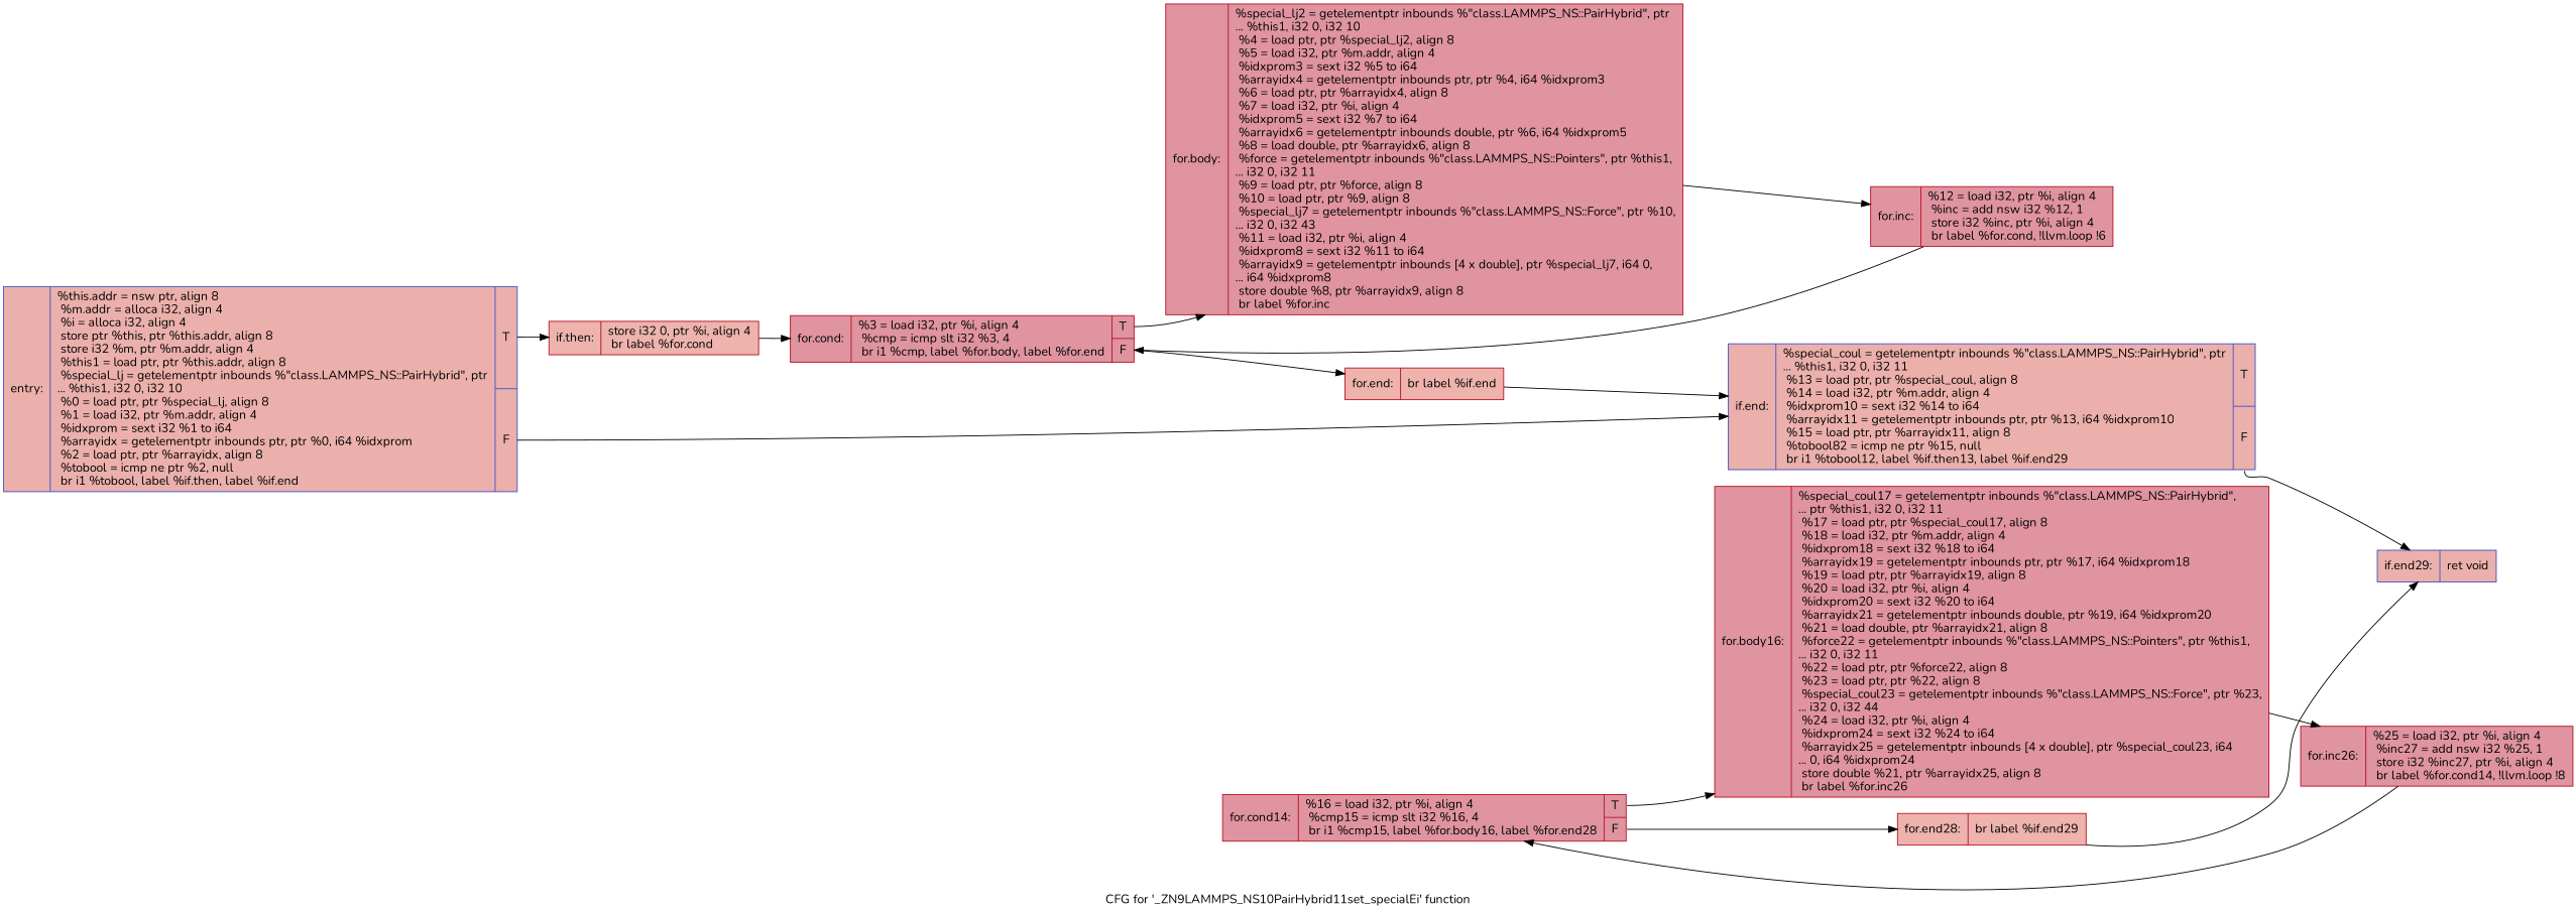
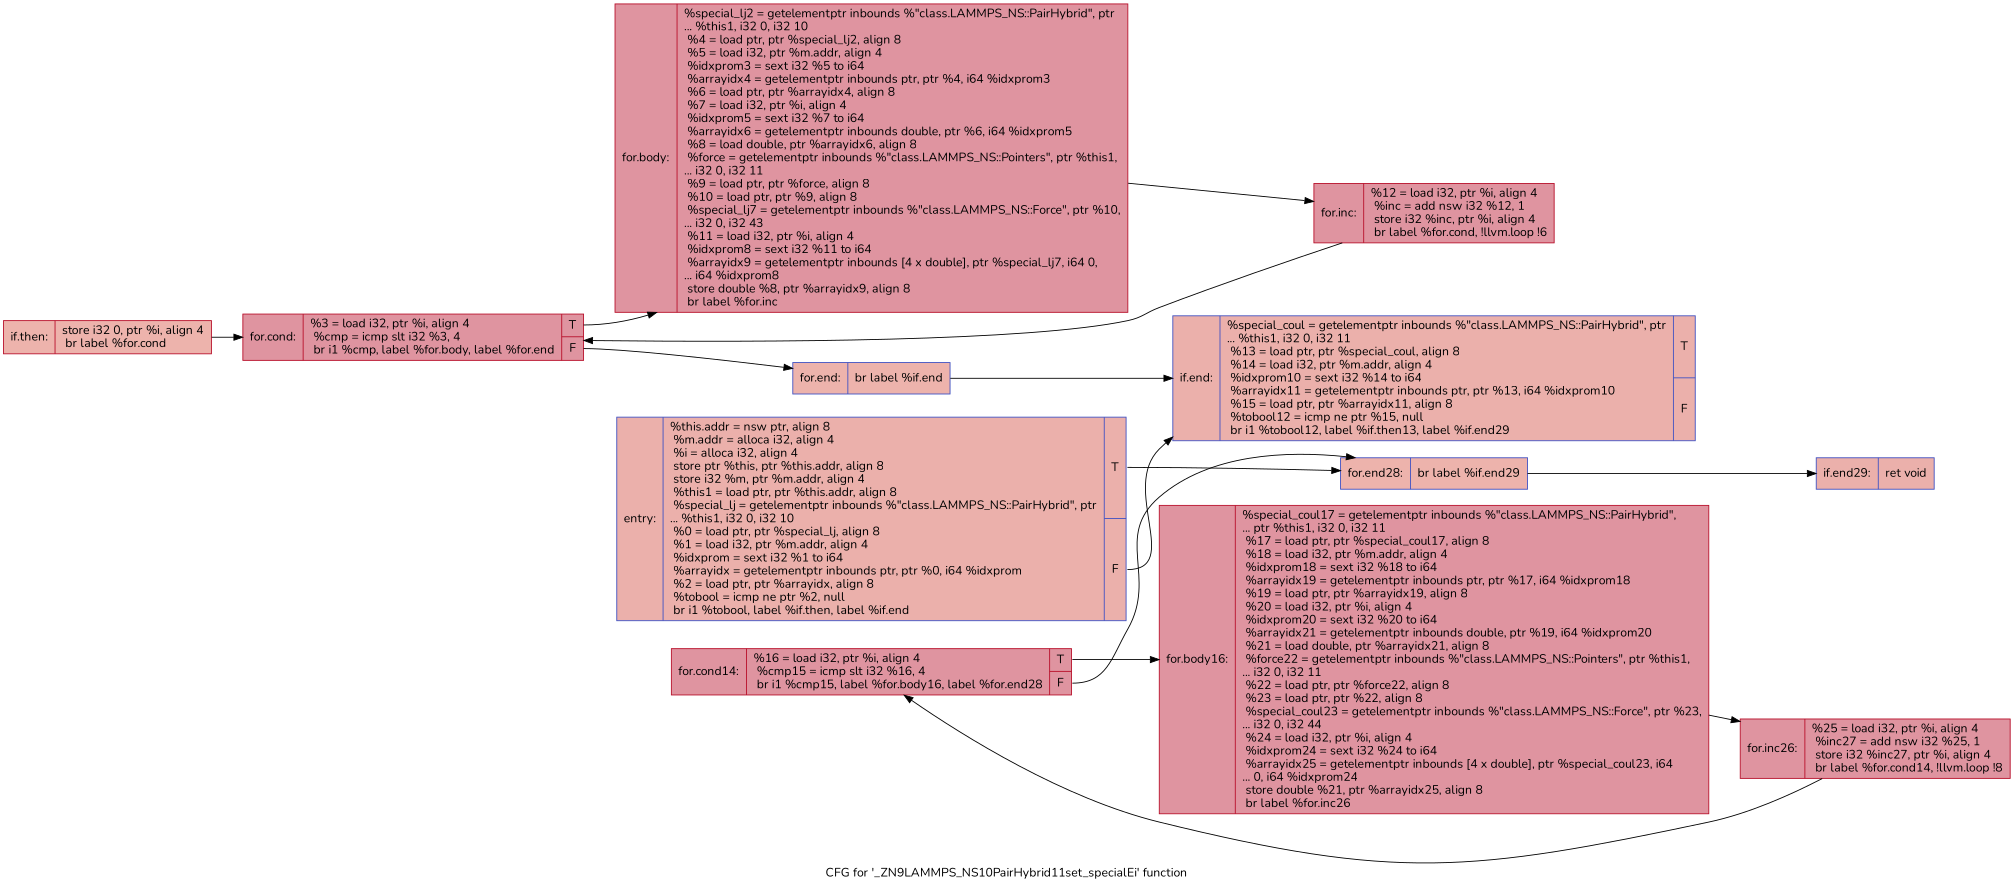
  digraph {
    fontname=Nunito
    label="CFG for '_ZN9LAMMPS_NS10PairHybrid11set_specialEi' function"
    rankdir=LR
    node [color="#b70d28ff" fillcolor="#b70d2870" fontname=Nunito shape=record style=filled]
    edge [fontname=Nunito]
    n1 [color="#3d50c3ff" fillcolor="#d24b4070" label="{entry:\l|  %this.addr = nsw ptr, align 8\l  %m.addr = alloca i32, align 4\l  %i = alloca i32, align 4\l  store ptr %this, ptr %this.addr, align 8\l  store i32 %m, ptr %m.addr, align 4\l  %this1 = load ptr, ptr %this.addr, align 8\l  %special_lj = getelementptr inbounds %\"class.LAMMPS_NS::PairHybrid\", ptr\l... %this1, i32 0, i32 10\l  %0 = load ptr, ptr %special_lj, align 8\l  %1 = load i32, ptr %m.addr, align 4\l  %idxprom = sext i32 %1 to i64\l  %arrayidx = getelementptr inbounds ptr, ptr %0, i64 %idxprom\l  %2 = load ptr, ptr %arrayidx, align 8\l  %tobool = icmp ne ptr %2, null\l  br i1 %tobool, label %if.then, label %if.end\l|{<s0>T|<s1>F}}"]
    n2 [fillcolor="#d6524470" label="{if.then:\l|  store i32 0, ptr %i, align 4\l  br label %for.cond\l}"]
-   n3 [color="#3d50c3ff" fillcolor="#d24b4070" label="{if.end:\l|  %special_coul = getelementptr inbounds %\"class.LAMMPS_NS::PairHybrid\", ptr\l... %this1, i32 0, i32 11\l  %13 = load ptr, ptr %special_coul, align 8\l  %14 = load i32, ptr %m.addr, align 4\l  %idxprom10 = sext i32 %14 to i64\l  %arrayidx11 = getelementptr inbounds ptr, ptr %13, i64 %idxprom10\l  %15 = load ptr, ptr %arrayidx11, align 8\l  %tobool82 = icmp ne ptr %15, null\l  br i1 %tobool12, label %if.then13, label %if.end29\l|{<s0>T|<s1>F}}"]
+   n3 [color="#3d50c3ff" fillcolor="#d24b4070" label="{if.end:\l|  %special_coul = getelementptr inbounds %\"class.LAMMPS_NS::PairHybrid\", ptr\l... %this1, i32 0, i32 11\l  %13 = load ptr, ptr %special_coul, align 8\l  %14 = load i32, ptr %m.addr, align 4\l  %idxprom10 = sext i32 %14 to i64\l  %arrayidx11 = getelementptr inbounds ptr, ptr %13, i64 %idxprom10\l  %15 = load ptr, ptr %arrayidx11, align 8\l  %tobool12 = icmp ne ptr %15, null\l  br i1 %tobool12, label %if.then13, label %if.end29\l|{<s0>T|<s1>F}}"]
    n4 [label="{for.cond:\l|  %3 = load i32, ptr %i, align 4\l  %cmp = icmp slt i32 %3, 4\l  br i1 %cmp, label %for.body, label %for.end\l|{<s0>T|<s1>F}}"]
    n5 [color="#3d50c3ff" fillcolor="#d24b4070" label="{if.end29:\l|  ret void\l}"]
    n6 [label="{for.body:\l|  %special_lj2 = getelementptr inbounds %\"class.LAMMPS_NS::PairHybrid\", ptr\l... %this1, i32 0, i32 10\l  %4 = load ptr, ptr %special_lj2, align 8\l  %5 = load i32, ptr %m.addr, align 4\l  %idxprom3 = sext i32 %5 to i64\l  %arrayidx4 = getelementptr inbounds ptr, ptr %4, i64 %idxprom3\l  %6 = load ptr, ptr %arrayidx4, align 8\l  %7 = load i32, ptr %i, align 4\l  %idxprom5 = sext i32 %7 to i64\l  %arrayidx6 = getelementptr inbounds double, ptr %6, i64 %idxprom5\l  %8 = load double, ptr %arrayidx6, align 8\l  %force = getelementptr inbounds %\"class.LAMMPS_NS::Pointers\", ptr %this1,\l... i32 0, i32 11\l  %9 = load ptr, ptr %force, align 8\l  %10 = load ptr, ptr %9, align 8\l  %special_lj7 = getelementptr inbounds %\"class.LAMMPS_NS::Force\", ptr %10,\l... i32 0, i32 43\l  %11 = load i32, ptr %i, align 4\l  %idxprom8 = sext i32 %11 to i64\l  %arrayidx9 = getelementptr inbounds [4 x double], ptr %special_lj7, i64 0,\l... i64 %idxprom8\l  store double %8, ptr %arrayidx9, align 8\l  br label %for.inc\l}"]
-   n7 [fillcolor="#d6524470" label="{for.end:\l|  br label %if.end\l}"]
+   n7 [color="#3d50c3ff" fillcolor="#d6524470" label="{for.end:\l|  br label %if.end\l}"]
    n8 [label="{for.inc:\l|  %12 = load i32, ptr %i, align 4\l  %inc = add nsw i32 %12, 1\l  store i32 %inc, ptr %i, align 4\l  br label %for.cond, !llvm.loop !6\l}"]
    n9 [label="{for.cond14:\l|  %16 = load i32, ptr %i, align 4\l  %cmp15 = icmp slt i32 %16, 4\l  br i1 %cmp15, label %for.body16, label %for.end28\l|{<s0>T|<s1>F}}"]
    n10 [label="{for.body16:\l|  %special_coul17 = getelementptr inbounds %\"class.LAMMPS_NS::PairHybrid\",\l... ptr %this1, i32 0, i32 11\l  %17 = load ptr, ptr %special_coul17, align 8\l  %18 = load i32, ptr %m.addr, align 4\l  %idxprom18 = sext i32 %18 to i64\l  %arrayidx19 = getelementptr inbounds ptr, ptr %17, i64 %idxprom18\l  %19 = load ptr, ptr %arrayidx19, align 8\l  %20 = load i32, ptr %i, align 4\l  %idxprom20 = sext i32 %20 to i64\l  %arrayidx21 = getelementptr inbounds double, ptr %19, i64 %idxprom20\l  %21 = load double, ptr %arrayidx21, align 8\l  %force22 = getelementptr inbounds %\"class.LAMMPS_NS::Pointers\", ptr %this1,\l... i32 0, i32 11\l  %22 = load ptr, ptr %force22, align 8\l  %23 = load ptr, ptr %22, align 8\l  %special_coul23 = getelementptr inbounds %\"class.LAMMPS_NS::Force\", ptr %23,\l... i32 0, i32 44\l  %24 = load i32, ptr %i, align 4\l  %idxprom24 = sext i32 %24 to i64\l  %arrayidx25 = getelementptr inbounds [4 x double], ptr %special_coul23, i64\l... 0, i64 %idxprom24\l  store double %21, ptr %arrayidx25, align 8\l  br label %for.inc26\l}"]
-   n11 [fillcolor="#d6524470" label="{for.end28:\l|  br label %if.end29\l}"]
+   n11 [color="#3d50c3ff" fillcolor="#d6524470" label="{for.end28:\l|  br label %if.end29\l}"]
    n12 [label="{for.inc26:\l|  %25 = load i32, ptr %i, align 4\l  %inc27 = add nsw i32 %25, 1\l  store i32 %inc27, ptr %i, align 4\l  br label %for.cond14, !llvm.loop !8\l}"]
-   n1 -> n2 [tailport=s0]
+   n1 -> n11 [tailport=s0]
    n1 -> n3 [tailport=s1]
    n2 -> n4
-   n3 -> n5 [tailport=s1]
    n4 -> n6 [tailport=s0]
    n4 -> n7 [tailport=s1]
    n6 -> n8
    n7 -> n3
    n8 -> n4
    n9 -> n10 [tailport=s0]
    n9 -> n11 [tailport=s1]
    n10 -> n12
    n11 -> n5
    n12 -> n9
  }
